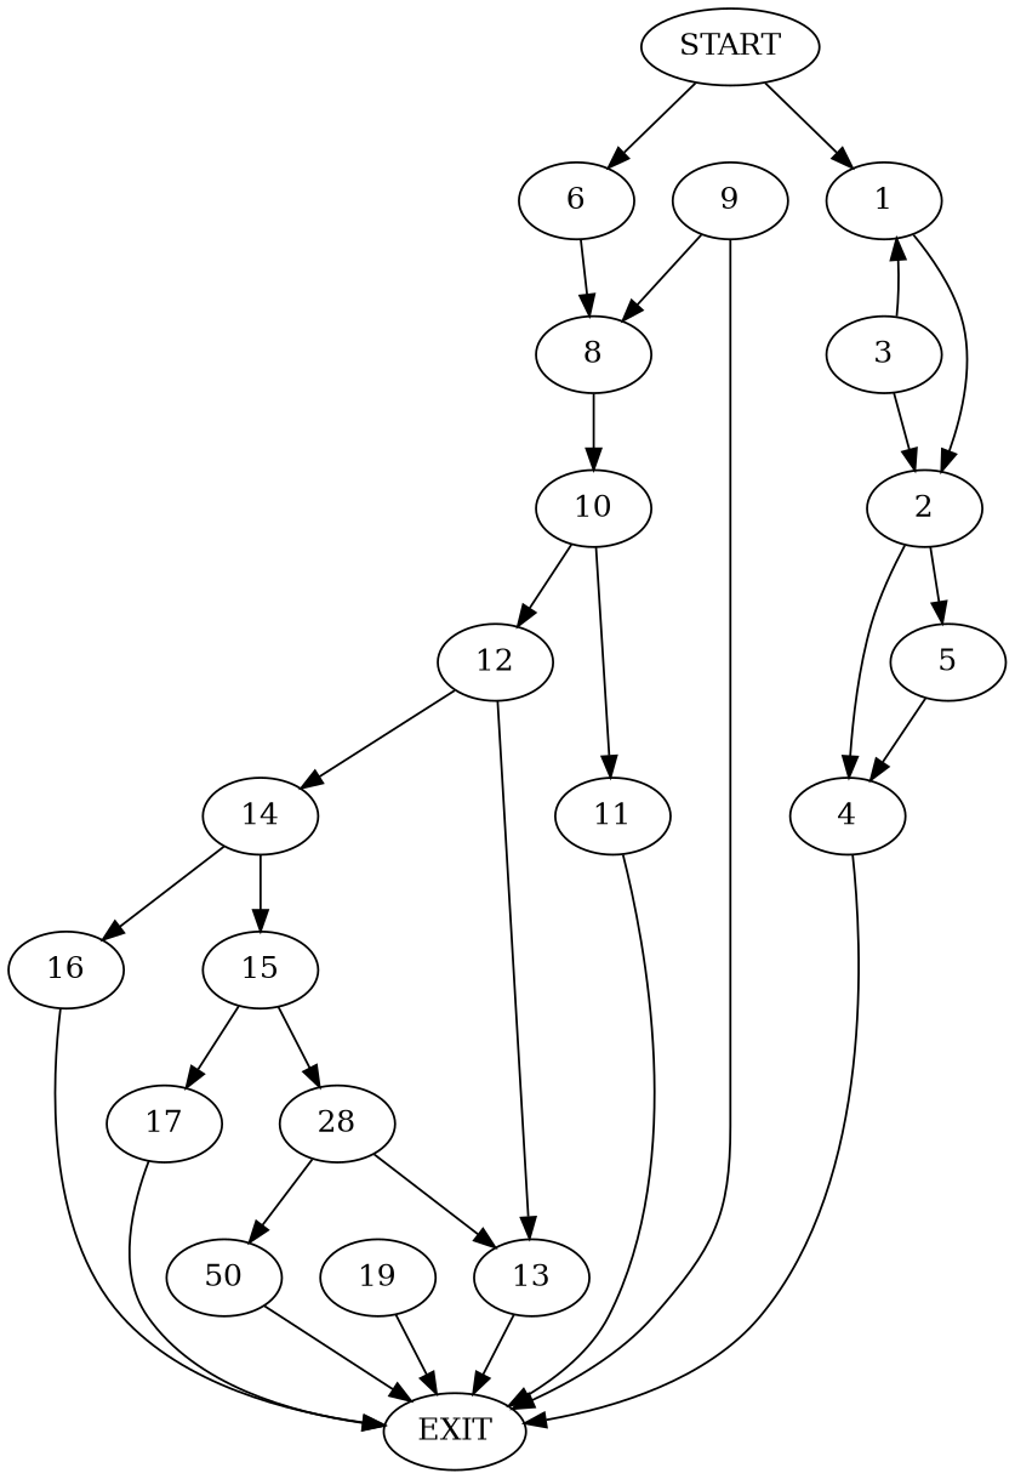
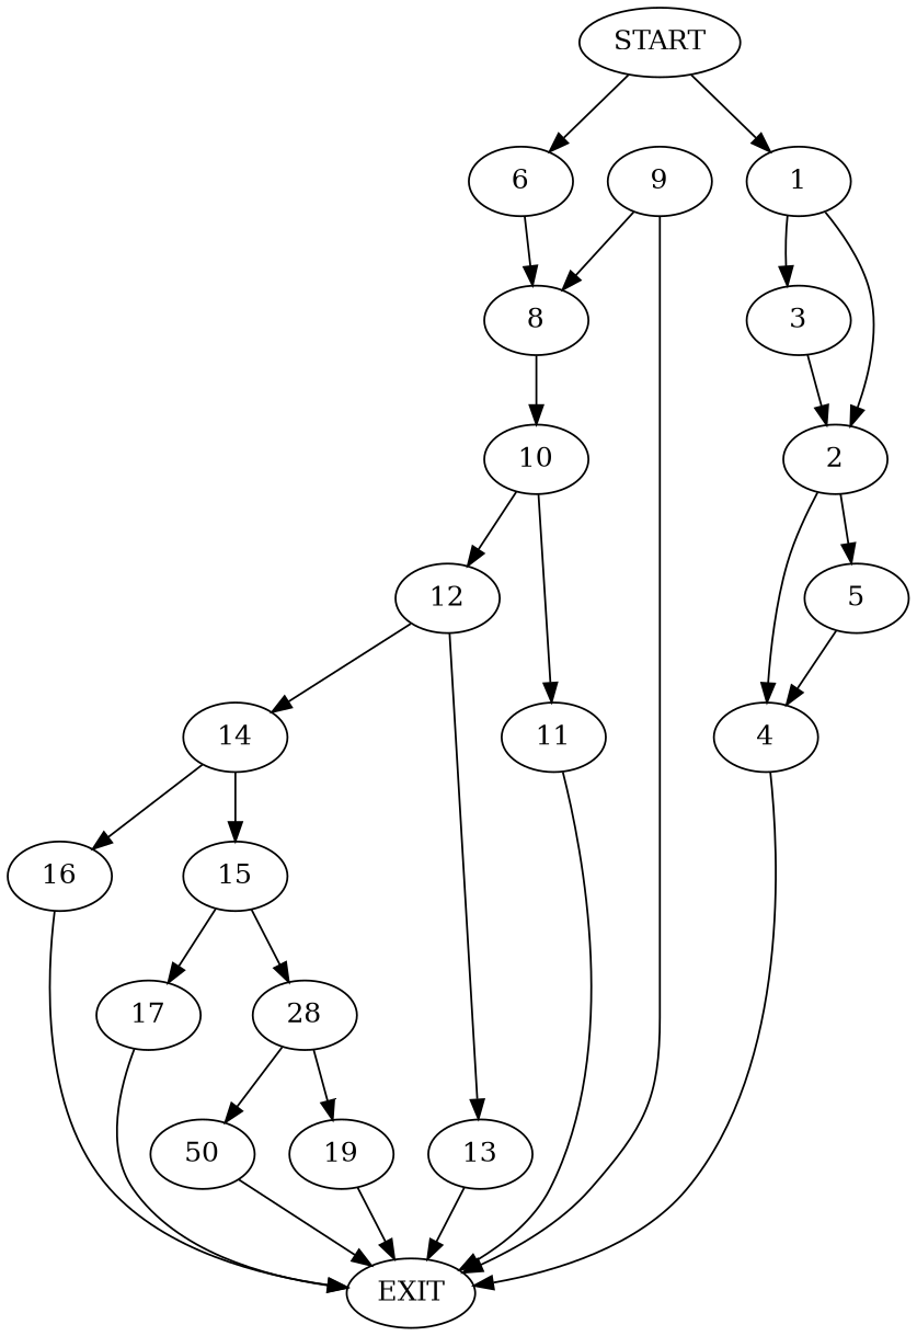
  digraph {
    n1 [label=START]
    1
    6
    2
    3
    8
    n7 [label=EXIT]
    4
    5
    10
    9
    11
    12
    13
    14
    15
    16
    17
    n19 [label=28]
    19
    n21 [label=50]
    n1 -> 1
    n1 -> 6
    1 -> 2
-   3 -> 1
+   1 -> 3
    6 -> 8
    2 -> 4
    2 -> 5
    3 -> 2
    8 -> 10
    4 -> n7
    5 -> 4
    10 -> 11
    10 -> 12
    9 -> 8
    9 -> n7
    11 -> n7
    12 -> 13
    12 -> 14
    13 -> n7
    14 -> 15
    14 -> 16
    15 -> 17
    15 -> n19
    16 -> n7
    17 -> n7
-   n19 -> 13
+   n19 -> 19
    n19 -> n21
    19 -> n7
    n21 -> n7
  }
